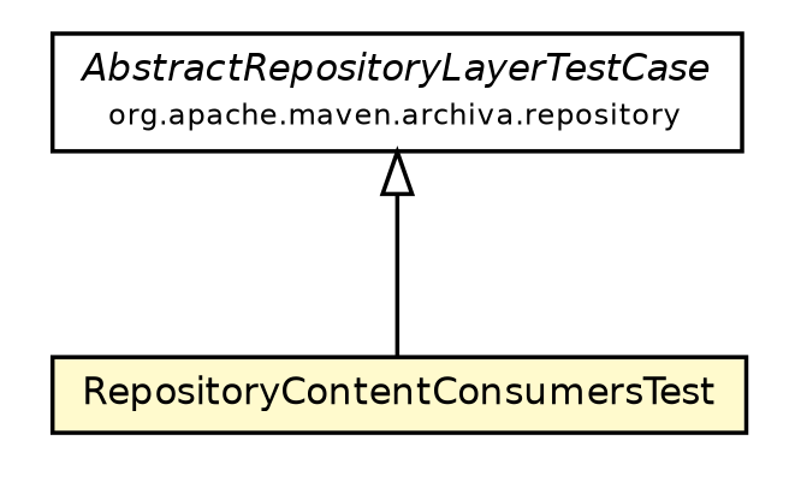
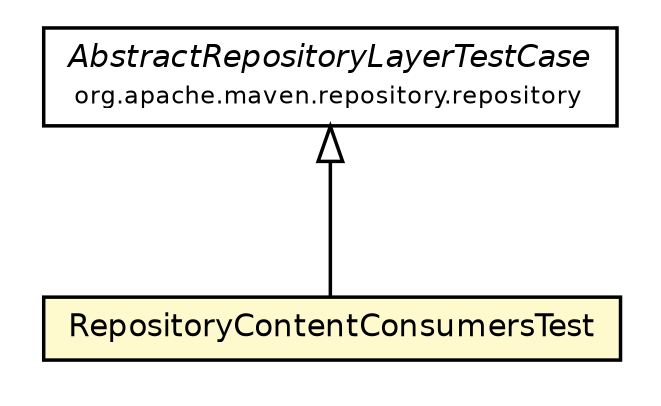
  digraph {
    node [fontcolor=black fontname=Helvetica fontsize=9.0 shape=plaintext]
-   n1 [label=<<table border="0" cellborder="1" cellspacing="0" cellpadding="2" port="p" href="../AbstractRepositoryLayerTestCase.html"> 		<tr><td><table border="0" cellspacing="0" cellpadding="1"> 			<tr><td><font face="Helvetica-Oblique"> AbstractRepositoryLayerTestCase </font></td></tr> 			<tr><td><font point-size="7.0"> org.apache.maven.archiva.repository </font></td></tr> 		</table></td></tr> 		</table>>]
+   n1 [label=<<table border="0" cellborder="1" cellspacing="0" cellpadding="2" port="p" href="../AbstractRepositoryLayerTestCase.html"> 		<tr><td><table border="0" cellspacing="0" cellpadding="1"> 			<tr><td><font face="Helvetica-Oblique"> AbstractRepositoryLayerTestCase </font></td></tr> 			<tr><td><font point-size="7.0"> org.apache.maven.repository.repository </font></td></tr> 		</table></td></tr> 		</table>>]
    n2 [label=<<table border="0" cellborder="1" cellspacing="0" cellpadding="2" port="p" bgcolor="lemonChiffon" href="./RepositoryContentConsumersTest.html"> 		<tr><td><table border="0" cellspacing="0" cellpadding="1"> 			<tr><td> RepositoryContentConsumersTest </td></tr> 		</table></td></tr> 		</table>>]
    n1 -> n2 [arrowtail=empty dir=back fontname=Helvetica fontsize=10 headport=p labelfontname=Helvetica labelfontsize=10 tailport=p]
  }
